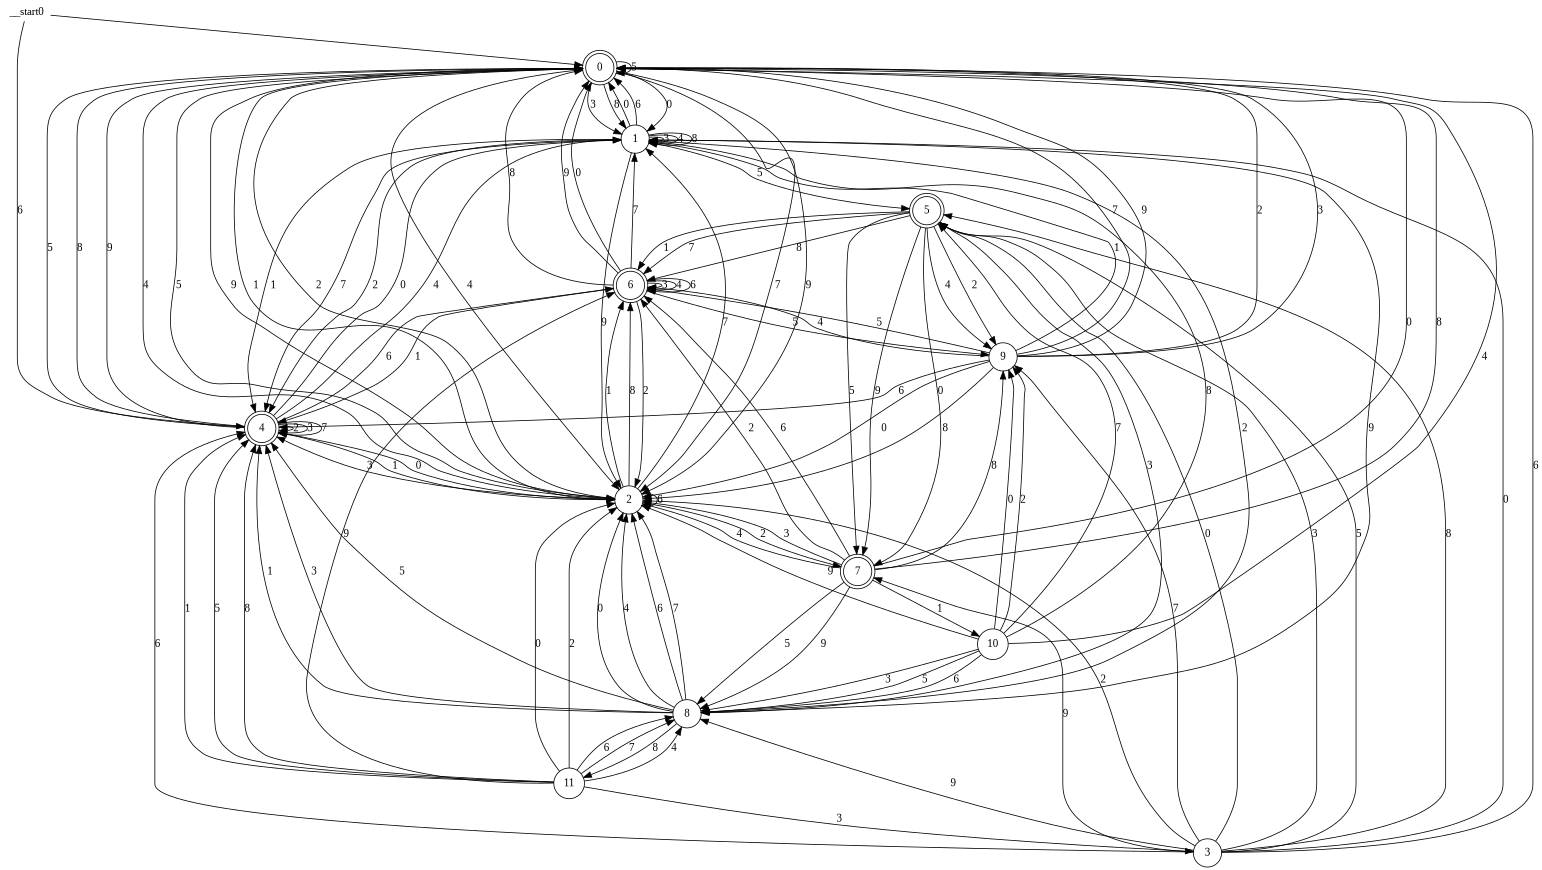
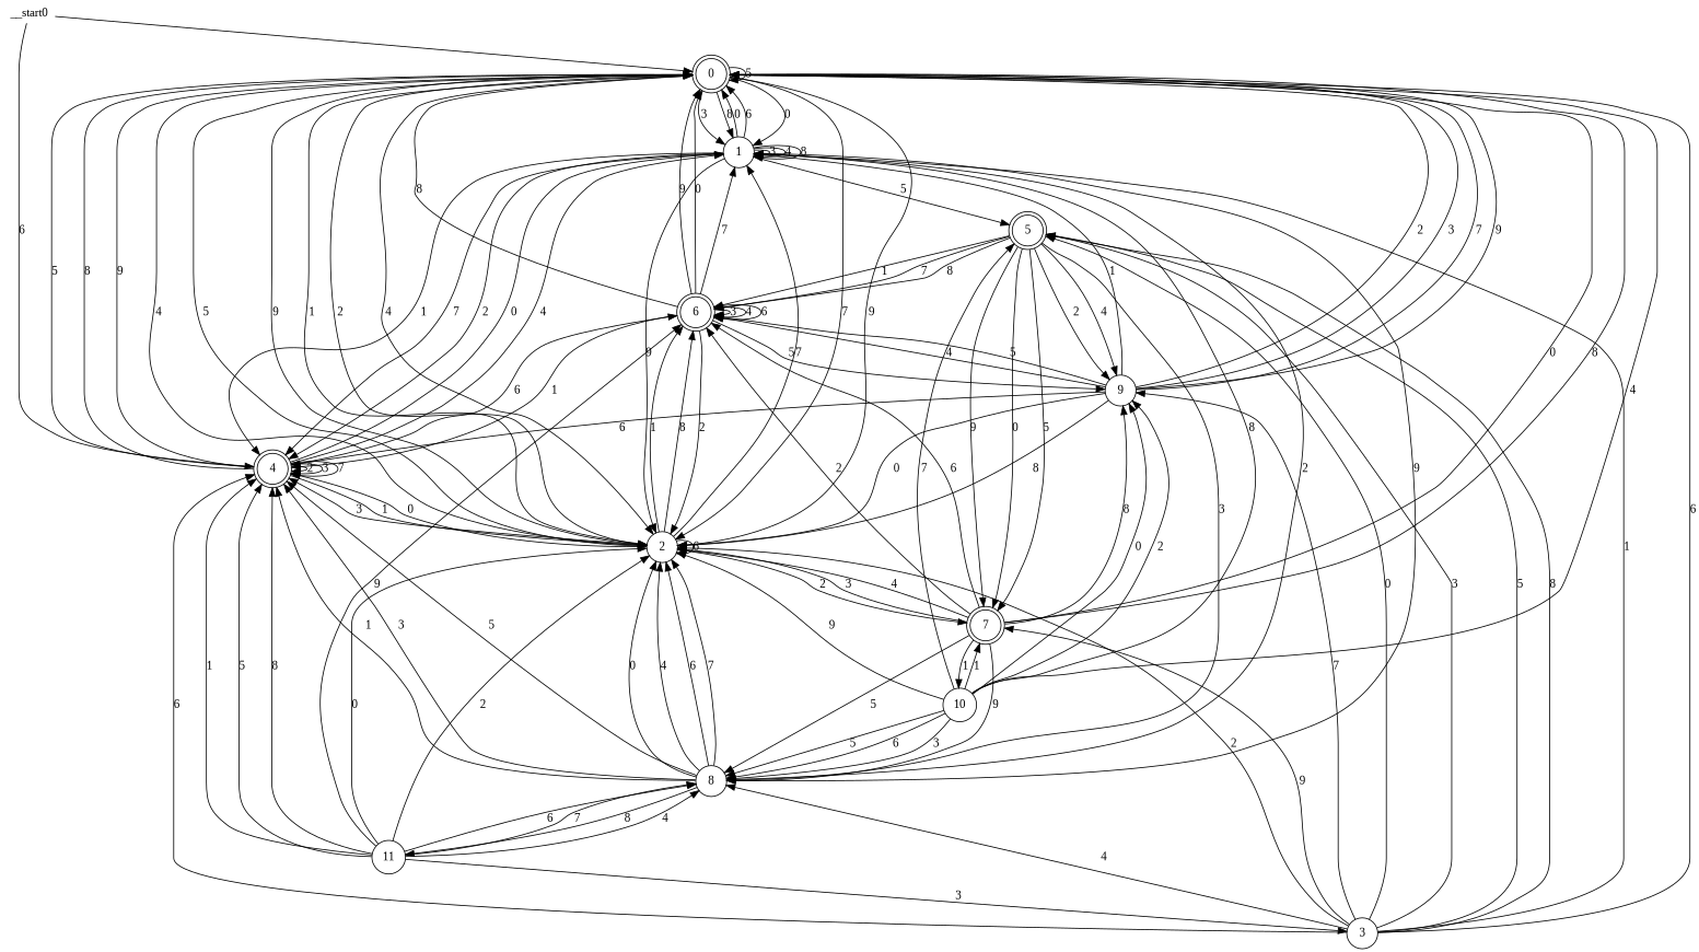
  digraph {
    fontname="Liberation Serif"
    node [fontname="Liberation Serif" shape=circle]
    edge [fontname="Liberation Serif"]
    n1 [label=0 shape=doublecircle]
    n2 [label=1]
    n3 [label=2]
    n4 [label=4 shape=doublecircle]
    n5 [label=5 shape=doublecircle]
    n6 [label=6 shape=doublecircle]
    n7 [label=7 shape=doublecircle]
    n8 [label=3]
    n9 [label=8]
    n10 [label=9]
    n11 [label=10]
    n12 [label=11]
    __start0 [height=0 shape=none width=0]
    n1 -> n1 [label=5]
    n1 -> n2 [label=0]
    n1 -> n2 [label=3]
    n1 -> n2 [label=8]
    n1 -> n3 [label=1]
    n1 -> n3 [label=2]
    n1 -> n3 [label=4]
    n1 -> n3 [label=7]
    n1 -> n3 [label=9]
    n2 -> n1 [label=0]
    n2 -> n1 [label=6]
    n2 -> n2 [label=3]
    n2 -> n2 [label=4]
    n2 -> n2 [label=8]
    n2 -> n3 [label=9]
    n2 -> n4 [label=1]
    n2 -> n4 [label=2]
    n2 -> n4 [label=7]
    n2 -> n5 [label=5]
    n3 -> n1 [label=4]
    n3 -> n1 [label=5]
    n3 -> n1 [label=9]
    n3 -> n2 [label=7]
    n3 -> n3 [label=6]
    n3 -> n4 [label=0]
    n3 -> n4 [label=3]
    n3 -> n6 [label=1]
    n3 -> n6 [label=8]
    n3 -> n7 [label=2]
    n4 -> n1 [label=5]
    n4 -> n1 [label=8]
    n4 -> n1 [label=9]
    n4 -> n2 [label=0]
    n4 -> n2 [label=4]
    n4 -> n3 [label=1]
    n4 -> n4 [label=2]
    n4 -> n4 [label=3]
    n4 -> n4 [label=7]
    n4 -> n6 [label=6]
    n5 -> n6 [label=1]
    n5 -> n6 [label=7]
    n5 -> n6 [label=8]
    n5 -> n7 [label=0]
    n5 -> n7 [label=5]
    n5 -> n7 [label=9]
    n5 -> n9 [label=3]
    n5 -> n10 [label=2]
    n5 -> n10 [label=4]
    n6 -> n1 [label=0]
    n6 -> n1 [label=8]
    n6 -> n1 [label=9]
    n6 -> n2 [label=7]
    n6 -> n3 [label=2]
    n6 -> n4 [label=1]
    n6 -> n6 [label=3]
    n6 -> n6 [label=4]
    n6 -> n6 [label=6]
    n6 -> n10 [label=5]
    n7 -> n1 [label=0]
    n7 -> n1 [label=8]
    n7 -> n3 [label=3]
    n7 -> n3 [label=4]
    n7 -> n6 [label=2]
    n7 -> n6 [label=6]
    n7 -> n9 [label=5]
    n7 -> n9 [label=9]
    n7 -> n10 [label=8]
    n7 -> n11 [label=1]
    n8 -> n1 [label=6]
-   n8 -> n2 [label=0]
+   n8 -> n2 [label=1]
    n8 -> n3 [label=2]
    n8 -> n4 [label=6]
    n8 -> n5 [label=0]
    n8 -> n5 [label=3]
    n8 -> n5 [label=5]
    n8 -> n5 [label=8]
    n8 -> n7 [label=9]
-   n8 -> n9 [label=9]
+   n8 -> n9 [label=4]
    n8 -> n10 [label=7]
    n9 -> n2 [label=2]
    n9 -> n2 [label=9]
    n9 -> n3 [label=0]
    n9 -> n3 [label=4]
    n9 -> n3 [label=6]
    n9 -> n3 [label=7]
    n9 -> n4 [label=1]
    n9 -> n4 [label=3]
    n9 -> n4 [label=5]
    n9 -> n12 [label=8]
    n10 -> n1 [label=2]
    n10 -> n1 [label=3]
    n10 -> n1 [label=7]
    n10 -> n1 [label=9]
    n10 -> n2 [label=1]
    n10 -> n3 [label=0]
    n10 -> n3 [label=8]
    n10 -> n4 [label=6]
    n10 -> n6 [label=4]
    n10 -> n6 [label=5]
    n11 -> n1 [label=4]
    n11 -> n2 [label=8]
    n11 -> n3 [label=9]
    n11 -> n5 [label=7]
+   n11 -> n7 [label=1]
    n11 -> n9 [label=3]
    n11 -> n9 [label=5]
    n11 -> n9 [label=6]
    n11 -> n10 [label=0]
    n11 -> n10 [label=2]
    n12 -> n3 [label=0]
    n12 -> n3 [label=2]
    n12 -> n4 [label=1]
    n12 -> n4 [label=5]
    n12 -> n4 [label=8]
    n12 -> n6 [label=9]
    n12 -> n8 [label=3]
    n12 -> n9 [label=4]
    n12 -> n9 [label=6]
    n12 -> n9 [label=7]
    __start0 -> n1
    __start0 -> n4 [label=6]
  }
